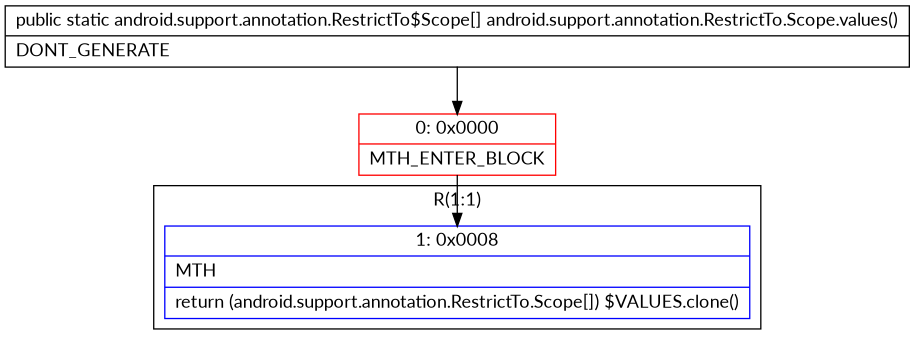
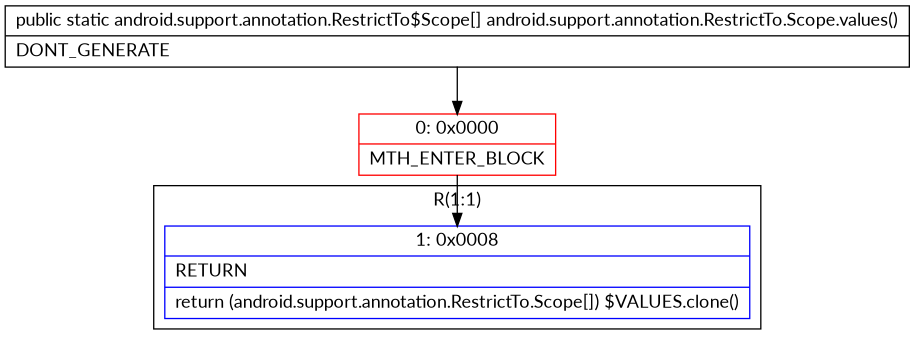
  digraph {
    fontname=Lato
    node [shape=record fontname=Lato]
    edge [fontname=Lato]
-   n1 [color=blue label="{1\:\ 0x0008|MTH\l|return (android.support.annotation.RestrictTo.Scope[]) $VALUES.clone()\l}"]
+   n1 [color=blue label="{1\:\ 0x0008|RETURN\l|return (android.support.annotation.RestrictTo.Scope[]) $VALUES.clone()\l}"]
    n2 [color=red label="{0\:\ 0x0000|MTH_ENTER_BLOCK\l}"]
    n3 [label="{public static android.support.annotation.RestrictTo$Scope[] android.support.annotation.RestrictTo.Scope.values()  | DONT_GENERATE\l}"]
    subgraph cluster_1 {
      label="R(1:1)"
      n1
    }
    n2 -> n1
    n3 -> n2
  }
